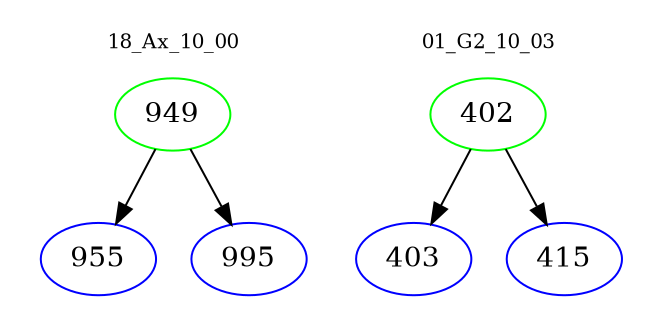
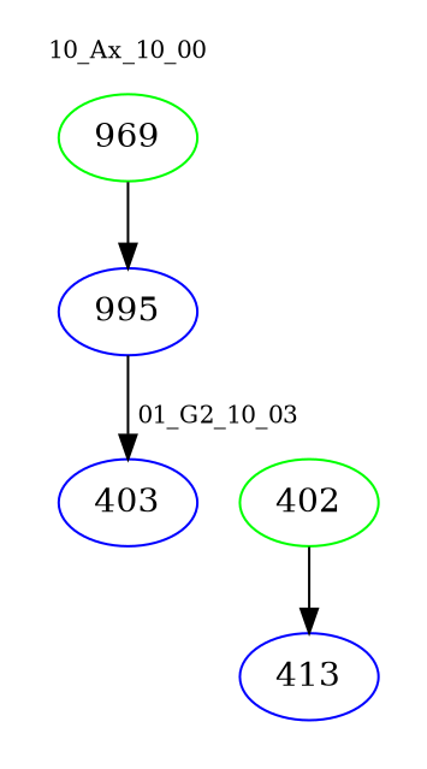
  digraph {
    node [color=blue]
    edge [color=black]
-   n1 [color=green label=949]
-   n2 [label=955]
+   n1 [color=green label=969]
    n3 [label=995]
    n4 [color=green label=402]
    n5 [label=403]
-   n6 [label=415]
+   n6 [label=413]
    subgraph cluster_1 {
      color=white
      fontsize=10
-     label="18_Ax_10_00"
+     label="10_Ax_10_00"
      n1
-     n2
      n3
    }
    subgraph cluster_2 {
      color=white
      fontsize=10
      label="01_G2_10_03"
      n4
      n5
      n6
    }
-   n1 -> n2
    n1 -> n3
-   n4 -> n5
+   n3 -> n5
    n4 -> n6
  }
